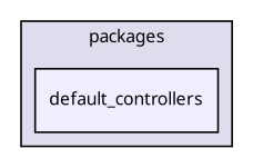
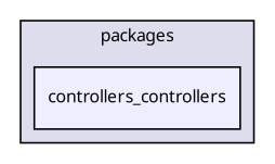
  digraph {
    compound=true
-   n1 [fillcolor="#eeeeff" fontname="FreeSans.ttf" fontsize=10 label=default_controllers pencolor=black shape=box style=filled]
+   n1 [fillcolor="#eeeeff" fontname="FreeSans.ttf" fontsize=10 label=controllers_controllers pencolor=black shape=box style=filled]
    subgraph cluster_1 {
      bgcolor="#ddddee"
      fontname="FreeSans.ttf"
      fontsize=10
      label=packages
      pencolor=black
      n1
    }
  }
